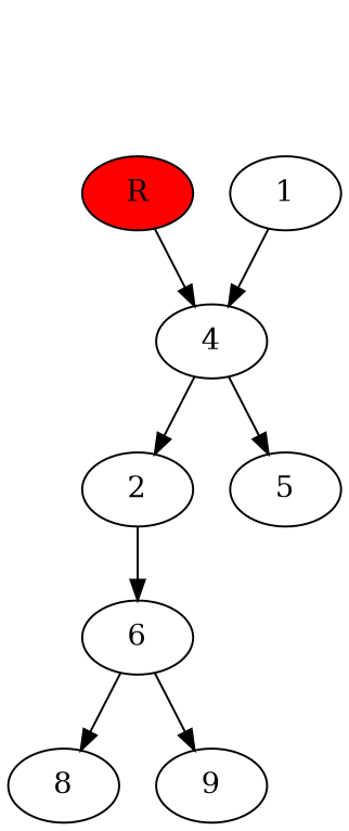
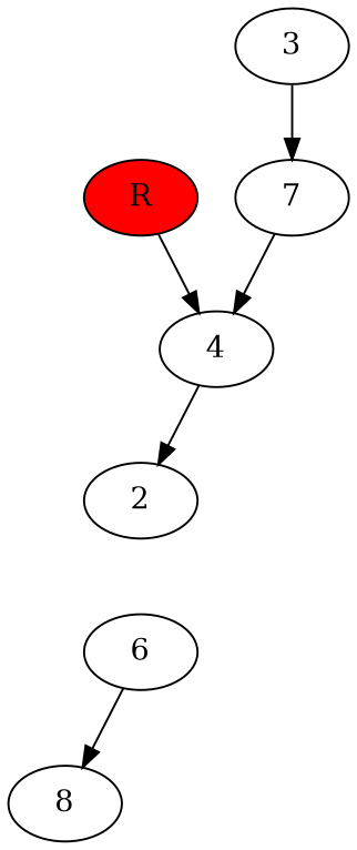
  digraph {
-   1
+   1 [label=7]
    4
    2
-   5
    6
    8
-   9
+   3
    R [fillcolor="#ff0000" style=filled]
    1 -> 4
    4 -> 2
-   4 -> 5
-   2 -> 6
    6 -> 8
-   6 -> 9
+   3 -> 1
    R -> 4
  }
